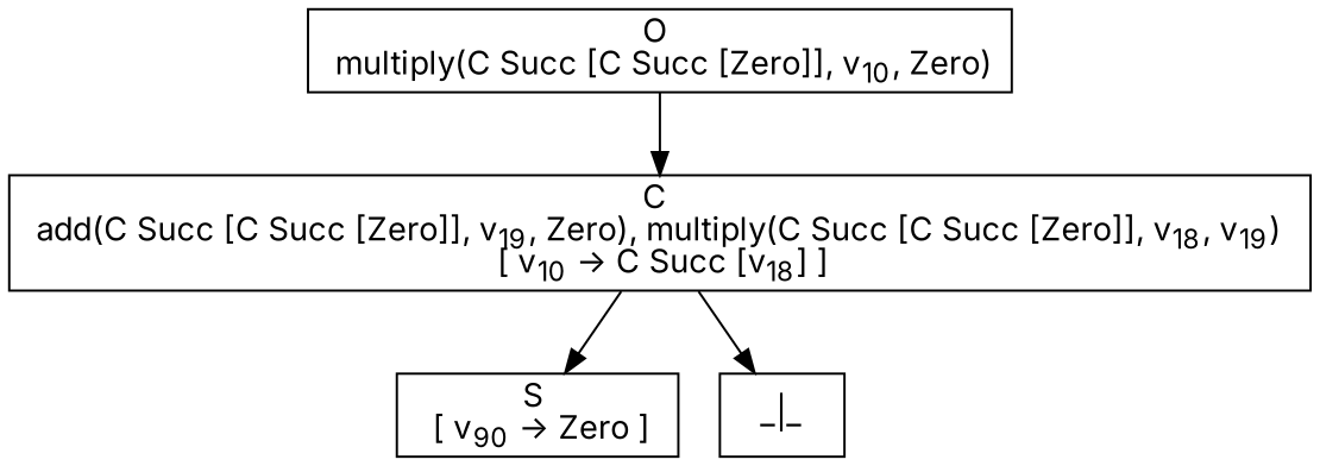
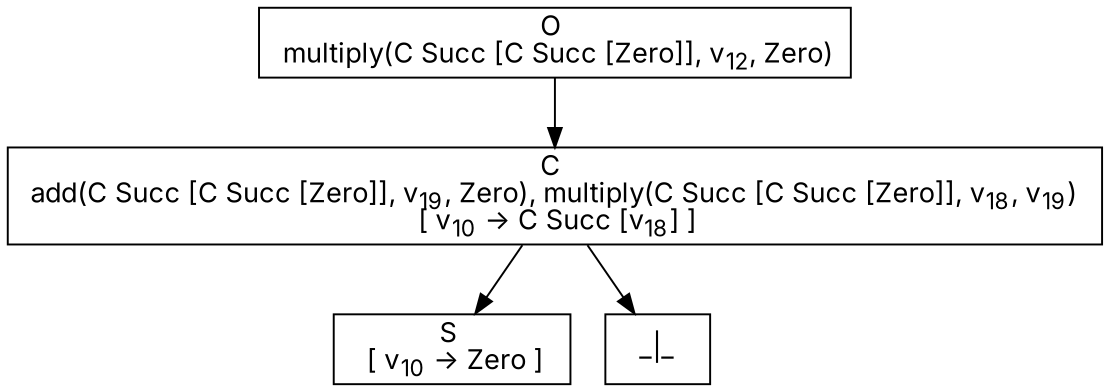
  digraph {
    fontname=Inter
    rankdir=TB
    node [fillcolor=white fontname=Inter shape=box style=filled]
    edge [fontname=Inter]
-   n1 [label=<O <BR/> multiply(C Succ [C Succ [Zero]], v<SUB>10</SUB>, Zero)>]
+   n1 [label=<O <BR/> multiply(C Succ [C Succ [Zero]], v<SUB>12</SUB>, Zero)>]
    n2 [label=<C <BR/> add(C Succ [C Succ [Zero]], v<SUB>19</SUB>, Zero), multiply(C Succ [C Succ [Zero]], v<SUB>18</SUB>, v<SUB>19</SUB>) <BR/>  [ v<SUB>10</SUB> &rarr; C Succ [v<SUB>18</SUB>] ] >]
-   n3 [label=<S <BR/>  [ v<SUB>90</SUB> &rarr; Zero ] >]
+   n3 [label=<S <BR/>  [ v<SUB>10</SUB> &rarr; Zero ] >]
    n4 [label=<_|_>]
    n1 -> n2
    n2 -> n3
    n2 -> n4
  }
